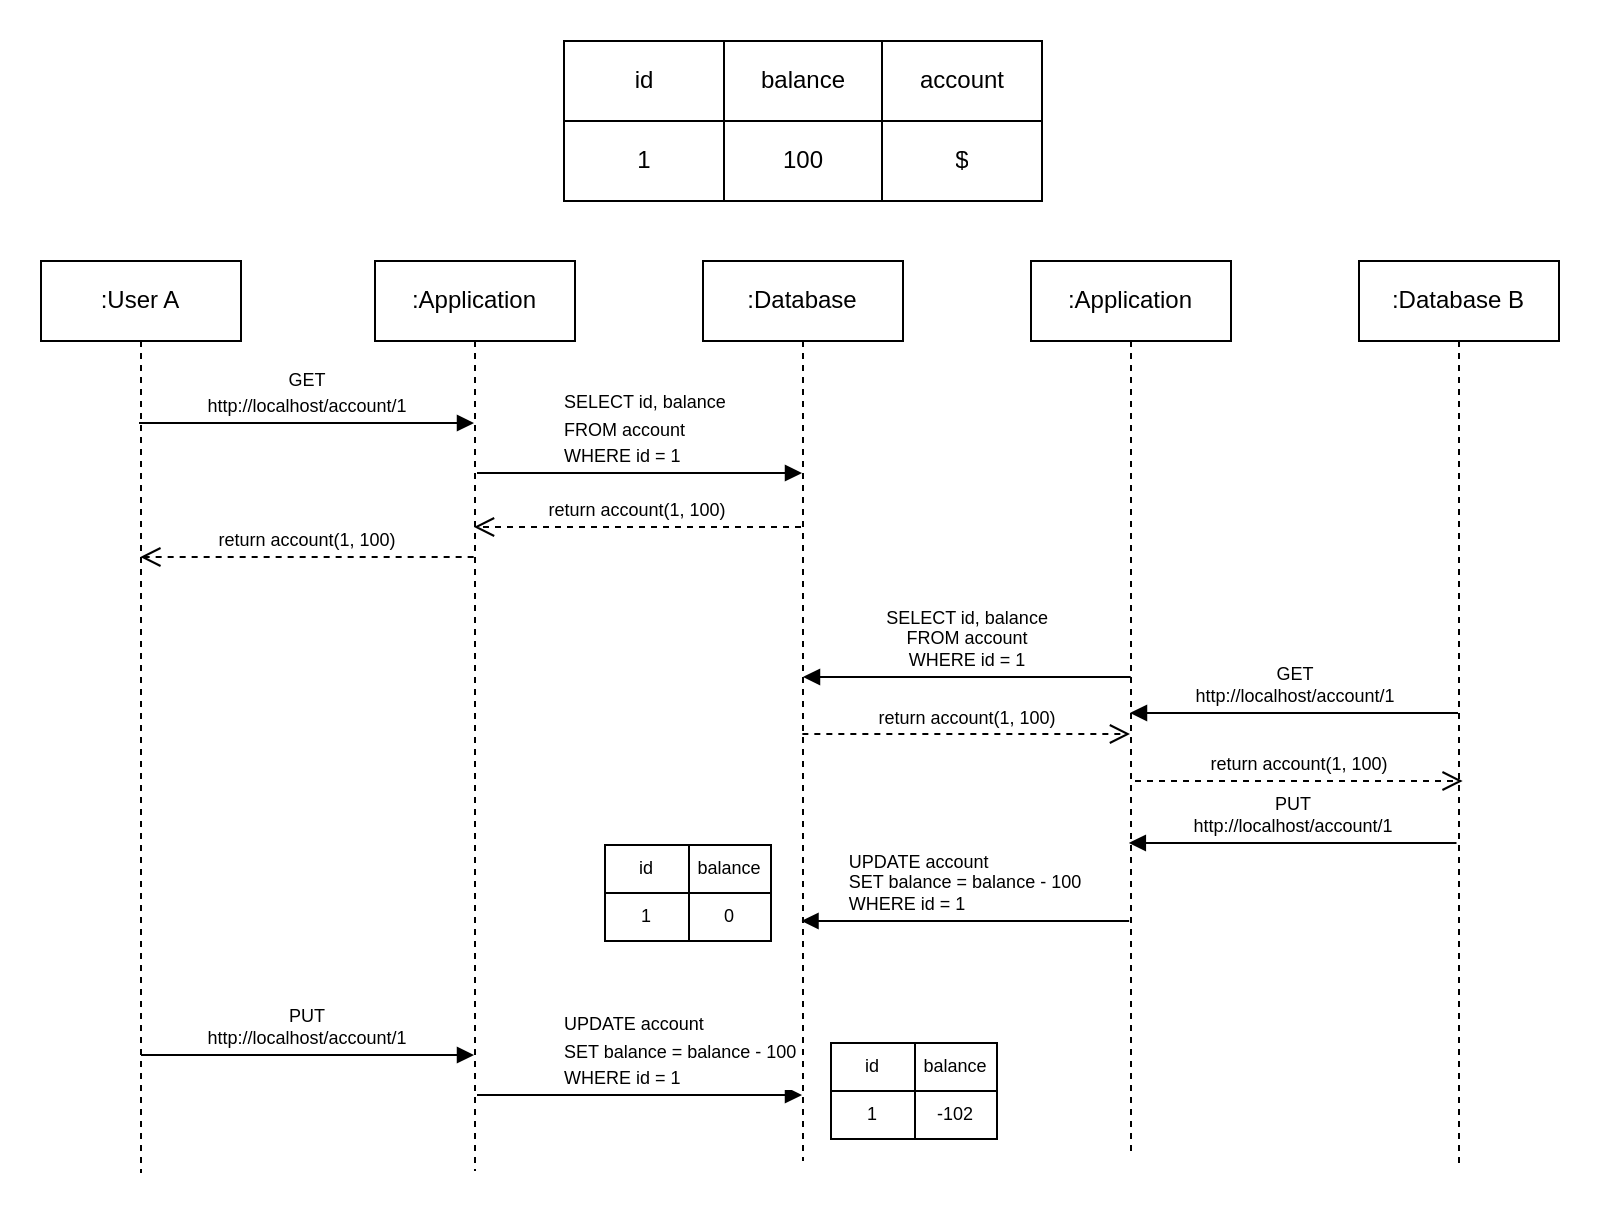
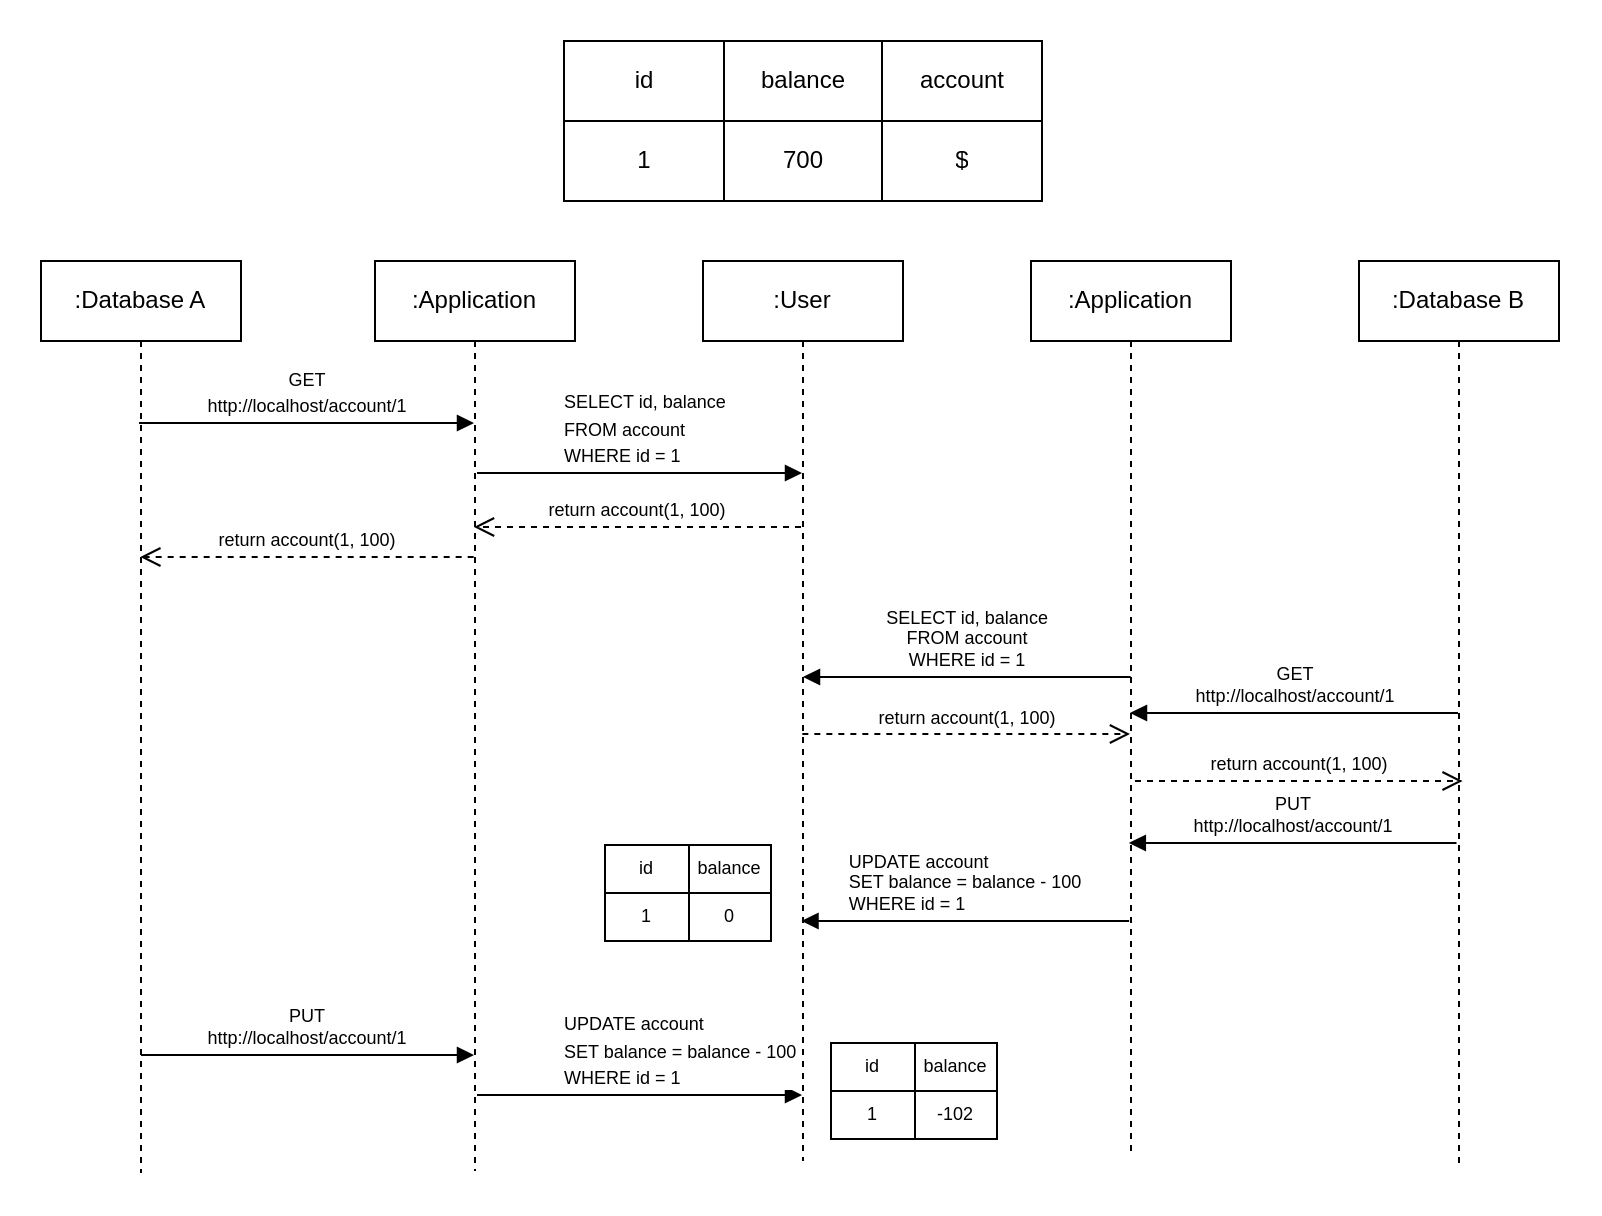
  <mxCell id="0" />
  <mxCell id="1" parent="0" />
- <mxCell id="2" value=":Database" style="shape=umlLifeline;perimeter=lifelinePerimeter;whiteSpace=wrap;html=1;container=1;collapsible=0;recursiveResize=0;outlineConnect=0;" parent="1" vertex="1"><mxGeometry x="351" y="130" width="100" height="450" as="geometry" /></mxCell>
+ <mxCell id="2" value=":User" style="shape=umlLifeline;perimeter=lifelinePerimeter;whiteSpace=wrap;html=1;container=1;collapsible=0;recursiveResize=0;outlineConnect=0;" parent="1" vertex="1"><mxGeometry x="351" y="130" width="100" height="450" as="geometry" /></mxCell>
  <mxCell id="3" value="" style="shape=table;startSize=0;container=1;collapsible=0;childLayout=tableLayout;fontSize=9;" parent="2" vertex="1"><mxGeometry x="-49" y="292" width="83" height="48" as="geometry" /></mxCell>
  <mxCell id="4" value="" style="shape=tableRow;horizontal=0;startSize=0;swimlaneHead=0;swimlaneBody=0;top=0;left=0;bottom=0;right=0;collapsible=0;dropTarget=0;fillColor=none;points=[[0,0.5],[1,0.5]];portConstraint=eastwest;fontSize=9;" parent="3" vertex="1"><mxGeometry width="83" height="24" as="geometry" /></mxCell>
  <mxCell id="5" value="id" style="shape=partialRectangle;html=1;whiteSpace=wrap;connectable=0;overflow=hidden;fillColor=none;top=0;left=0;bottom=0;right=0;pointerEvents=1;fontSize=9;" parent="4" vertex="1"><mxGeometry width="42" height="24" as="geometry"><mxRectangle width="42" height="24" as="alternateBounds" /></mxGeometry></mxCell>
  <mxCell id="6" value="balance" style="shape=partialRectangle;html=1;whiteSpace=wrap;connectable=0;overflow=hidden;fillColor=none;top=0;left=0;bottom=0;right=0;pointerEvents=1;fontSize=9;" parent="4" vertex="1"><mxGeometry x="42" width="41" height="24" as="geometry"><mxRectangle width="41" height="24" as="alternateBounds" /></mxGeometry></mxCell>
  <mxCell id="7" value="" style="shape=tableRow;horizontal=0;startSize=0;swimlaneHead=0;swimlaneBody=0;top=0;left=0;bottom=0;right=0;collapsible=0;dropTarget=0;fillColor=none;points=[[0,0.5],[1,0.5]];portConstraint=eastwest;fontSize=9;" parent="3" vertex="1"><mxGeometry y="24" width="83" height="24" as="geometry" /></mxCell>
  <mxCell id="8" value="1" style="shape=partialRectangle;html=1;whiteSpace=wrap;connectable=0;overflow=hidden;fillColor=none;top=0;left=0;bottom=0;right=0;pointerEvents=1;fontSize=9;" parent="7" vertex="1"><mxGeometry width="42" height="24" as="geometry"><mxRectangle width="42" height="24" as="alternateBounds" /></mxGeometry></mxCell>
  <mxCell id="9" value="0" style="shape=partialRectangle;html=1;whiteSpace=wrap;connectable=0;overflow=hidden;fillColor=none;top=0;left=0;bottom=0;right=0;pointerEvents=1;fontSize=9;" parent="7" vertex="1"><mxGeometry x="42" width="41" height="24" as="geometry"><mxRectangle width="41" height="24" as="alternateBounds" /></mxGeometry></mxCell>
  <mxCell id="10" value=":Application" style="shape=umlLifeline;perimeter=lifelinePerimeter;whiteSpace=wrap;html=1;container=1;collapsible=0;recursiveResize=0;outlineConnect=0;" parent="1" vertex="1"><mxGeometry x="187" y="130" width="100" height="455" as="geometry" /></mxCell>
  <mxCell id="11" value="&lt;font style=&quot;font-size: 9px;&quot;&gt;SELECT id, balance&lt;br&gt;FROM account&lt;br&gt;WHERE id = 1&lt;/font&gt;" style="html=1;verticalAlign=bottom;endArrow=block;rounded=0;align=left;" parent="10" target="2" edge="1"><mxGeometry x="-0.483" width="80" relative="1" as="geometry"><mxPoint x="51" y="106" as="sourcePoint" /><mxPoint x="131" y="106" as="targetPoint" /><mxPoint as="offset" /></mxGeometry></mxCell>
  <mxCell id="12" value="return account(1, 100)" style="html=1;verticalAlign=bottom;endArrow=open;dashed=1;endSize=8;rounded=0;fontSize=9;" parent="10" edge="1"><mxGeometry relative="1" as="geometry"><mxPoint x="49.33" y="148" as="sourcePoint" /><mxPoint x="-117.333" y="148" as="targetPoint" /></mxGeometry></mxCell>
  <mxCell id="13" value=":Application" style="shape=umlLifeline;perimeter=lifelinePerimeter;whiteSpace=wrap;html=1;container=1;collapsible=0;recursiveResize=0;outlineConnect=0;" parent="1" vertex="1"><mxGeometry x="515" y="130" width="100" height="447" as="geometry" /></mxCell>
  <mxCell id="14" value="PUT&lt;br&gt;http://localhost/account/1" style="html=1;verticalAlign=bottom;endArrow=block;rounded=0;fontSize=9;" parent="13" edge="1"><mxGeometry width="80" relative="1" as="geometry"><mxPoint x="212.75" y="291" as="sourcePoint" /><mxPoint x="48.917" y="291" as="targetPoint" /></mxGeometry></mxCell>
  <mxCell id="15" value="&lt;div style=&quot;text-align: left;&quot;&gt;UPDATE account&lt;br&gt;SET balance = balance - 100&lt;/div&gt;&lt;div style=&quot;text-align: left;&quot;&gt;WHERE id = 1&lt;/div&gt;" style="html=1;verticalAlign=bottom;endArrow=block;rounded=0;fontSize=9;" parent="13" edge="1"><mxGeometry width="80" relative="1" as="geometry"><mxPoint x="49.08" y="330" as="sourcePoint" /><mxPoint x="-114.753" y="330" as="targetPoint" /></mxGeometry></mxCell>
- <mxCell id="16" value=":User A" style="shape=umlLifeline;perimeter=lifelinePerimeter;whiteSpace=wrap;html=1;container=1;collapsible=0;recursiveResize=0;outlineConnect=0;" parent="1" vertex="1"><mxGeometry x="20" y="130" width="100" height="456" as="geometry" /></mxCell>
+ <mxCell id="16" value=":Database A" style="shape=umlLifeline;perimeter=lifelinePerimeter;whiteSpace=wrap;html=1;container=1;collapsible=0;recursiveResize=0;outlineConnect=0;" parent="1" vertex="1"><mxGeometry x="20" y="130" width="100" height="456" as="geometry" /></mxCell>
  <mxCell id="17" value="&lt;font style=&quot;font-size: 9px;&quot;&gt;GET&lt;br&gt;http://localhost/account/1&lt;/font&gt;" style="html=1;verticalAlign=bottom;endArrow=block;rounded=0;" parent="16" edge="1"><mxGeometry width="80" relative="1" as="geometry"><mxPoint x="49" y="81" as="sourcePoint" /><mxPoint x="216.5" y="81" as="targetPoint" /></mxGeometry></mxCell>
  <mxCell id="18" value="PUT&lt;br&gt;http://localhost/account/1" style="html=1;verticalAlign=bottom;endArrow=block;rounded=0;fontSize=9;" parent="16" edge="1"><mxGeometry width="80" relative="1" as="geometry"><mxPoint x="50" y="397" as="sourcePoint" /><mxPoint x="216.5" y="397" as="targetPoint" /></mxGeometry></mxCell>
  <mxCell id="19" value=":Database B" style="shape=umlLifeline;perimeter=lifelinePerimeter;whiteSpace=wrap;html=1;container=1;collapsible=0;recursiveResize=0;outlineConnect=0;" parent="1" vertex="1"><mxGeometry x="679" y="130" width="100" height="452" as="geometry" /></mxCell>
  <mxCell id="20" value="return account(1, 100)" style="html=1;verticalAlign=bottom;endArrow=open;dashed=1;endSize=8;rounded=0;fontSize=9;" parent="19" edge="1"><mxGeometry relative="1" as="geometry"><mxPoint x="-112.003" y="260" as="sourcePoint" /><mxPoint x="51.83" y="260" as="targetPoint" /></mxGeometry></mxCell>
  <mxCell id="21" value="" style="shape=table;startSize=0;container=1;collapsible=0;childLayout=tableLayout;" parent="1" vertex="1"><mxGeometry x="281.5" y="20" width="239" height="80" as="geometry" /></mxCell>
  <mxCell id="22" value="" style="shape=tableRow;horizontal=0;startSize=0;swimlaneHead=0;swimlaneBody=0;top=0;left=0;bottom=0;right=0;collapsible=0;dropTarget=0;fillColor=none;points=[[0,0.5],[1,0.5]];portConstraint=eastwest;" parent="21" vertex="1"><mxGeometry width="239" height="40" as="geometry" /></mxCell>
  <mxCell id="23" value="id" style="shape=partialRectangle;html=1;whiteSpace=wrap;connectable=0;overflow=hidden;fillColor=none;top=0;left=0;bottom=0;right=0;pointerEvents=1;" parent="22" vertex="1"><mxGeometry width="80" height="40" as="geometry"><mxRectangle width="80" height="40" as="alternateBounds" /></mxGeometry></mxCell>
  <mxCell id="24" value="balance" style="shape=partialRectangle;html=1;whiteSpace=wrap;connectable=0;overflow=hidden;fillColor=none;top=0;left=0;bottom=0;right=0;pointerEvents=1;" parent="22" vertex="1"><mxGeometry x="80" width="79" height="40" as="geometry"><mxRectangle width="79" height="40" as="alternateBounds" /></mxGeometry></mxCell>
  <mxCell id="25" value="account" style="shape=partialRectangle;html=1;whiteSpace=wrap;connectable=0;overflow=hidden;fillColor=none;top=0;left=0;bottom=0;right=0;pointerEvents=1;" parent="22" vertex="1"><mxGeometry x="159" width="80" height="40" as="geometry"><mxRectangle width="80" height="40" as="alternateBounds" /></mxGeometry></mxCell>
  <mxCell id="26" value="" style="shape=tableRow;horizontal=0;startSize=0;swimlaneHead=0;swimlaneBody=0;top=0;left=0;bottom=0;right=0;collapsible=0;dropTarget=0;fillColor=none;points=[[0,0.5],[1,0.5]];portConstraint=eastwest;" parent="21" vertex="1"><mxGeometry y="40" width="239" height="40" as="geometry" /></mxCell>
  <mxCell id="27" value="1" style="shape=partialRectangle;html=1;whiteSpace=wrap;connectable=0;overflow=hidden;fillColor=none;top=0;left=0;bottom=0;right=0;pointerEvents=1;" parent="26" vertex="1"><mxGeometry width="80" height="40" as="geometry"><mxRectangle width="80" height="40" as="alternateBounds" /></mxGeometry></mxCell>
- <mxCell id="28" value="100" style="shape=partialRectangle;html=1;whiteSpace=wrap;connectable=0;overflow=hidden;fillColor=none;top=0;left=0;bottom=0;right=0;pointerEvents=1;" parent="26" vertex="1"><mxGeometry x="80" width="79" height="40" as="geometry"><mxRectangle width="79" height="40" as="alternateBounds" /></mxGeometry></mxCell>
+ <mxCell id="28" value="700" style="shape=partialRectangle;html=1;whiteSpace=wrap;connectable=0;overflow=hidden;fillColor=none;top=0;left=0;bottom=0;right=0;pointerEvents=1;" parent="26" vertex="1"><mxGeometry x="80" width="79" height="40" as="geometry"><mxRectangle width="79" height="40" as="alternateBounds" /></mxGeometry></mxCell>
  <mxCell id="29" value="$" style="shape=partialRectangle;html=1;whiteSpace=wrap;connectable=0;overflow=hidden;fillColor=none;top=0;left=0;bottom=0;right=0;pointerEvents=1;" parent="26" vertex="1"><mxGeometry x="159" width="80" height="40" as="geometry"><mxRectangle width="80" height="40" as="alternateBounds" /></mxGeometry></mxCell>
  <mxCell id="30" value="return account(1, 100)" style="html=1;verticalAlign=bottom;endArrow=open;dashed=1;endSize=8;rounded=0;fontSize=9;" parent="1" target="10" edge="1"><mxGeometry relative="1" as="geometry"><mxPoint x="400" y="263" as="sourcePoint" /><mxPoint x="320" y="263" as="targetPoint" /></mxGeometry></mxCell>
  <mxCell id="31" value="GET&lt;br&gt;http://localhost/account/1" style="html=1;verticalAlign=bottom;endArrow=block;rounded=0;fontSize=9;" parent="1" source="19" target="13" edge="1"><mxGeometry width="80" relative="1" as="geometry"><mxPoint x="610" y="214" as="sourcePoint" /><mxPoint x="690" y="214" as="targetPoint" /></mxGeometry></mxCell>
  <mxCell id="32" value="&lt;span style=&quot;text-align: left;&quot;&gt;SELECT id, balance&lt;/span&gt;&lt;br style=&quot;text-align: left;&quot;&gt;&lt;span style=&quot;text-align: left;&quot;&gt;FROM account&lt;/span&gt;&lt;br style=&quot;text-align: left;&quot;&gt;&lt;span style=&quot;text-align: left;&quot;&gt;WHERE id = 1&lt;/span&gt;" style="html=1;verticalAlign=bottom;endArrow=block;rounded=0;fontSize=9;" parent="1" edge="1"><mxGeometry width="80" relative="1" as="geometry"><mxPoint x="564.83" y="338" as="sourcePoint" /><mxPoint x="400.997" y="338" as="targetPoint" /></mxGeometry></mxCell>
  <mxCell id="33" value="return account(1, 100)" style="html=1;verticalAlign=bottom;endArrow=open;dashed=1;endSize=8;rounded=0;fontSize=9;" parent="1" edge="1"><mxGeometry relative="1" as="geometry"><mxPoint x="400.667" y="366.5" as="sourcePoint" /><mxPoint x="564.5" y="366.5" as="targetPoint" /></mxGeometry></mxCell>
  <mxCell id="34" value="&lt;span style=&quot;font-size: 9px;&quot;&gt;UPDATE account&lt;/span&gt;&lt;br style=&quot;font-size: 9px;&quot;&gt;&lt;span style=&quot;font-size: 9px;&quot;&gt;SET balance = balance - 100&lt;br&gt;WHERE id = 1&lt;br&gt;&lt;/span&gt;" style="html=1;verticalAlign=bottom;endArrow=block;rounded=0;align=left;" parent="1" edge="1"><mxGeometry x="-0.483" width="80" relative="1" as="geometry"><mxPoint x="238" y="547" as="sourcePoint" /><mxPoint x="400.5" y="547" as="targetPoint" /><mxPoint as="offset" /></mxGeometry></mxCell>
  <mxCell id="35" value="" style="shape=table;startSize=0;container=1;collapsible=0;childLayout=tableLayout;fontSize=9;" parent="1" vertex="1"><mxGeometry x="415" y="521" width="83" height="48" as="geometry" /></mxCell>
  <mxCell id="36" value="" style="shape=tableRow;horizontal=0;startSize=0;swimlaneHead=0;swimlaneBody=0;top=0;left=0;bottom=0;right=0;collapsible=0;dropTarget=0;fillColor=none;points=[[0,0.5],[1,0.5]];portConstraint=eastwest;fontSize=9;" parent="35" vertex="1"><mxGeometry width="83" height="24" as="geometry" /></mxCell>
  <mxCell id="37" value="id" style="shape=partialRectangle;html=1;whiteSpace=wrap;connectable=0;overflow=hidden;fillColor=none;top=0;left=0;bottom=0;right=0;pointerEvents=1;fontSize=9;" parent="36" vertex="1"><mxGeometry width="42" height="24" as="geometry"><mxRectangle width="42" height="24" as="alternateBounds" /></mxGeometry></mxCell>
  <mxCell id="38" value="balance" style="shape=partialRectangle;html=1;whiteSpace=wrap;connectable=0;overflow=hidden;fillColor=none;top=0;left=0;bottom=0;right=0;pointerEvents=1;fontSize=9;" parent="36" vertex="1"><mxGeometry x="42" width="41" height="24" as="geometry"><mxRectangle width="41" height="24" as="alternateBounds" /></mxGeometry></mxCell>
  <mxCell id="39" value="" style="shape=tableRow;horizontal=0;startSize=0;swimlaneHead=0;swimlaneBody=0;top=0;left=0;bottom=0;right=0;collapsible=0;dropTarget=0;fillColor=none;points=[[0,0.5],[1,0.5]];portConstraint=eastwest;fontSize=9;" parent="35" vertex="1"><mxGeometry y="24" width="83" height="24" as="geometry" /></mxCell>
  <mxCell id="40" value="1" style="shape=partialRectangle;html=1;whiteSpace=wrap;connectable=0;overflow=hidden;fillColor=none;top=0;left=0;bottom=0;right=0;pointerEvents=1;fontSize=9;" parent="39" vertex="1"><mxGeometry width="42" height="24" as="geometry"><mxRectangle width="42" height="24" as="alternateBounds" /></mxGeometry></mxCell>
  <mxCell id="41" value="-102" style="shape=partialRectangle;html=1;whiteSpace=wrap;connectable=0;overflow=hidden;fillColor=none;top=0;left=0;bottom=0;right=0;pointerEvents=1;fontSize=9;" parent="39" vertex="1"><mxGeometry x="42" width="41" height="24" as="geometry"><mxRectangle width="41" height="24" as="alternateBounds" /></mxGeometry></mxCell>
